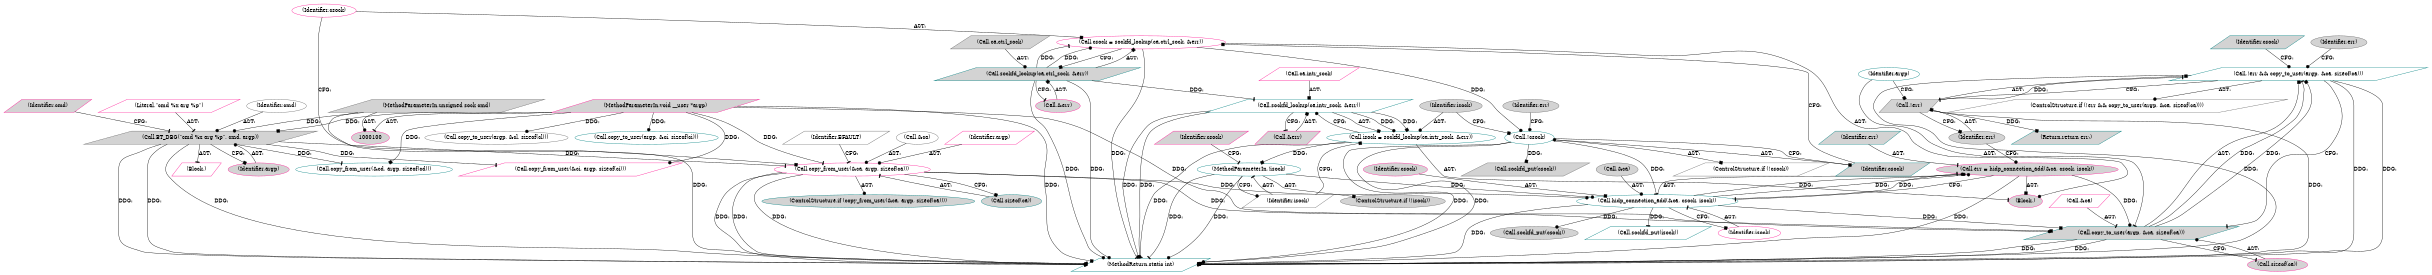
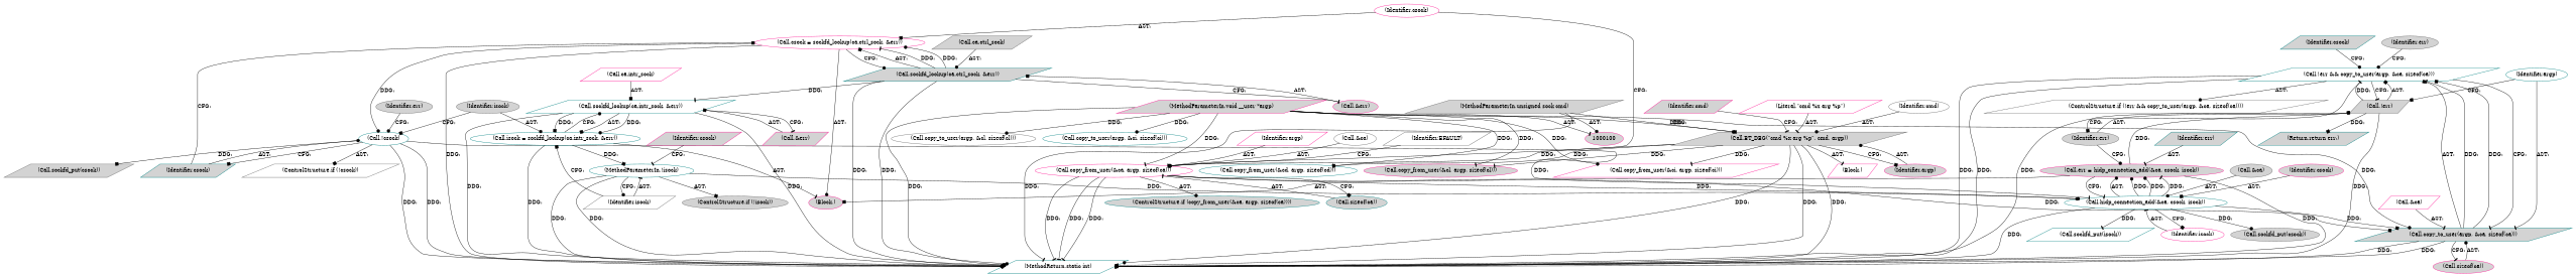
  digraph {
    node [color=deeppink fillcolor=lightgrey shape=ellipse style=filled]
    edge [arrowhead=tee]
    n1 [color=teal fillcolor=white label="(Call,!err && copy_to_user(argp, &ca, sizeof(ca)))" shape=parallelogram]
    n2 [color=gray40 label="(Call,!err)" shape=parallelogram]
    n3 [color=teal label="(Call,copy_to_user(argp, &ca, sizeof(ca)))" shape=parallelogram]
    n4 [color=gray40 fillcolor=white label="(ControlStructure,if (!err && copy_to_user(argp, &ca, sizeof(ca))))" shape=parallelogram]
    n5 [color=teal fillcolor=white label="(MethodReturn,static int)" shape=parallelogram]
    n6 [color=gray40 label="(Identifier,err)"]
    n7 [color=teal label="(Return,return err;)" shape=parallelogram]
    n8 [label="(Call,sizeof(ca))"]
    n9 [label="(Call,err = hidp_connection_add(&ca, csock, isock))"]
    n10 [color=teal fillcolor=white label="(Call,hidp_connection_add(&ca, csock, isock))"]
    n11 [label="(Block,)"]
    n12 [color=teal fillcolor=white label="(Call,sockfd_put(isock))" shape=parallelogram]
    n13 [fillcolor=white label="(Identifier,isock)"]
    n14 [color=gray40 label="(Call,sockfd_put(csock))"]
    n15 [fillcolor=white label="(Call,copy_from_user(&ca, argp, sizeof(ca)))"]
    n16 [color=teal label="(ControlStructure,if (copy_from_user(&ca, argp, sizeof(ca))))"]
    n17 [color=teal label="(Call,sizeof(ca))"]
    n18 [color=gray40 label="(Call,BT_DBG(\"cmd %x arg %p\", cmd, argp))" shape=parallelogram]
    n19 [color=teal fillcolor=white label="(Call,copy_from_user(&cd, argp, sizeof(cd)))"]
+   n20 [label="(Call,copy_from_user(&cl, argp, sizeof(cl)))"]
    n21 [fillcolor=white label="(Call,copy_from_user(&ci, argp, sizeof(ci)))" shape=parallelogram]
    n22 [fillcolor=white label="(Block,)" shape=parallelogram]
    n23 [label="(Identifier,argp)"]
    n24 [color=gray40 label="(MethodParameterIn,unsigned sock cmd)" shape=parallelogram]
    1000100
    n26 [label="(MethodParameterIn,void __user *argp)" shape=parallelogram]
    n27 [color=gray40 fillcolor=white label="(Call,copy_to_user(argp, &cl, sizeof(cl)))"]
    n28 [color=teal fillcolor=white label="(Call,copy_to_user(argp, &ci, sizeof(ci)))"]
    n29 [color=teal fillcolor=white label="(Call,!csock)"]
    n30 [color=gray40 label="(Call,sockfd_put(csock))" shape=parallelogram]
    n31 [color=teal label="(Identifier,csock)" shape=parallelogram]
    n32 [color=gray40 fillcolor=white label="(ControlStructure,if (!csock))" shape=parallelogram]
    n33 [fillcolor=white label="(Call,csock = sockfd_lookup(ca.ctrl_sock, &err))"]
    n34 [color=teal label="(Call,sockfd_lookup(ca.ctrl_sock, &err))" shape=parallelogram]
    n35 [color=teal fillcolor=white label="(Call,sockfd_lookup(ca.intr_sock, &err))" shape=parallelogram]
    n36 [label="(Call,&err)"]
    n37 [color=teal fillcolor=white label="(Call,isock = sockfd_lookup(ca.intr_sock, &err))"]
    n38 [label="(Call,&err)" shape=parallelogram]
    n39 [color=teal fillcolor=white label="(MethodParameterIn,!isock)"]
    n40 [color=gray40 fillcolor=white label="(Identifier,isock)" shape=parallelogram]
    n41 [color=gray40 label="(ControlStructure,if (!isock))"]
    n42 [color=teal label="(Identifier,csock)" shape=parallelogram]
    n43 [color=teal label="(Identifier,err)" shape=parallelogram]
    n44 [color=gray40 label="(Call,&ca)"]
    n45 [color=gray40 fillcolor=white label="(Identifier,cmd)"]
    n46 [fillcolor=white label="(Identifier,argp)" shape=parallelogram]
    n47 [label="(Identifier,csock)" shape=parallelogram]
    n48 [color=gray40 fillcolor=white label="(Call,&ca)"]
    n49 [fillcolor=white label="(Call,&ca)" shape=parallelogram]
    n50 [fillcolor=white label="(Identifier,csock)"]
    n51 [color=gray40 label="(Identifier,err)"]
    n52 [label="(Identifier,csock)"]
    n53 [color=teal fillcolor=white label="(Identifier,argp)"]
    n54 [color=gray40 label="(Call,ca.ctrl_sock)" shape=parallelogram]
    n55 [color=gray40 label="(Identifier,isock)"]
    n56 [label="(Identifier,cmd)" shape=parallelogram]
    n57 [color=gray40 label="(Identifier,err)"]
    n58 [fillcolor=white label="(Call,ca.intr_sock)" shape=parallelogram]
    n59 [fillcolor=white label="(Literal,\"cmd %x arg %p\")" shape=parallelogram]
    n60 [color=gray40 fillcolor=white label="(Identifier,EFAULT)" shape=parallelogram]
    n1 -> n2 [label="CFG: "]
    n1 -> n3 [label="CFG: "]
    n1 -> n4 [arrowhead=dot label="AST: "]
    n1 -> n5 [arrowhead=box label="DDG: "]
    n1 -> n5 [label="DDG: "]
    n1 -> n5 [arrowhead=box label="DDG: "]
    n2 -> n1 [arrowhead=box label="AST: "]
    n2 -> n1 [label="DDG: "]
    n2 -> n5 [label="DDG: "]
    n2 -> n6 [arrowhead=box label="CFG: "]
    n2 -> n7 [arrowhead=box label="DDG: "]
    n3 -> n1 [arrowhead=box label="AST: "]
    n3 -> n1 [label="DDG: "]
    n3 -> n1 [arrowhead=box label="DDG: "]
    n3 -> n5 [arrowhead=dot label="DDG: "]
    n3 -> n5 [arrowhead=box label="DDG: "]
    n3 -> n8 [label="CFG: "]
    n6 -> n2 [arrowhead=box label="AST: "]
    n6 -> n9 [arrowhead=dot label="CFG: "]
    n8 -> n3 [arrowhead=dot label="AST: "]
-   n9 -> n3 [arrowhead=dot label="DDG: "]
+   n9 -> n2 [arrowhead=dot label="DDG: "]
    n9 -> n5 [arrowhead=dot label="DDG: "]
    n9 -> n10 [label="CFG: "]
    n9 -> n11 [arrowhead=box label="AST: "]
    n10 -> n3 [arrowhead=box label="DDG: "]
    n10 -> n5 [arrowhead=box label="DDG: "]
    n10 -> n9 [arrowhead=dot label="AST: "]
    n10 -> n9 [arrowhead=dot label="DDG: "]
    n10 -> n9 [arrowhead=dot label="DDG: "]
    n10 -> n9 [label="DDG: "]
    n10 -> n12 [label="DDG: "]
    n10 -> n13 [arrowhead=box label="CFG: "]
    n10 -> n14 [arrowhead=dot label="DDG: "]
    n13 -> n10 [label="AST: "]
    n15 -> n3 [arrowhead=box label="DDG: "]
    n15 -> n5 [label="DDG: "]
    n15 -> n5 [label="DDG: "]
    n15 -> n5 [label="DDG: "]
    n15 -> n10 [arrowhead=dot label="DDG: "]
    n15 -> n16 [arrowhead=dot label="AST: "]
    n15 -> n17 [arrowhead=box label="CFG: "]
    n17 -> n15 [label="AST: "]
    n18 -> n5 [label="DDG: "]
    n18 -> n5 [arrowhead=dot label="DDG: "]
    n18 -> n5 [label="DDG: "]
    n18 -> n15 [label="DDG: "]
    n18 -> n19 [label="DDG: "]
+   n18 -> n20 [label="DDG: "]
    n18 -> n21 [label="DDG: "]
    n18 -> n22 [label="AST: "]
    n18 -> n23 [arrowhead=box label="CFG: "]
    n23 -> n18 [arrowhead=dot label="AST: "]
    n24 -> n5 [label="DDG: "]
    n24 -> n18 [arrowhead=dot label="DDG: "]
    n24 -> 1000100 [arrowhead=dot label="AST: "]
    n26 -> n3 [arrowhead=dot label="DDG: "]
    n26 -> n5 [arrowhead=box label="DDG: "]
    n26 -> n15 [label="DDG: "]
    n26 -> n18 [arrowhead=box label="DDG: "]
    n26 -> n19 [arrowhead=box label="DDG: "]
+   n26 -> n20 [label="DDG: "]
    n26 -> n21 [arrowhead=dot label="DDG: "]
    n26 -> 1000100 [label="AST: "]
    n26 -> n27 [arrowhead=dot label="DDG: "]
    n26 -> n28 [arrowhead=dot label="DDG: "]
    n29 -> n5 [arrowhead=dot label="DDG: "]
    n29 -> n5 [arrowhead=dot label="DDG: "]
    n29 -> n10 [label="DDG: "]
    n29 -> n30 [arrowhead=box label="DDG: "]
    n29 -> n31 [arrowhead=box label="CFG: "]
    n29 -> n32 [arrowhead=box label="AST: "]
    n31 -> n29 [arrowhead=dot label="AST: "]
    n31 -> n33 [arrowhead=box label="CFG: "]
    n33 -> n5 [label="DDG: "]
    n33 -> n11 [arrowhead=dot label="AST: "]
    n33 -> n29 [arrowhead=dot label="DDG: "]
-   n33 -> n34 [arrowhead=box label="CFG: "]
+   n33 -> n34 [arrowhead=dot label="CFG: "]
    n34 -> n5 [arrowhead=dot label="DDG: "]
    n34 -> n5 [arrowhead=dot label="DDG: "]
    n34 -> n33 [arrowhead=box label="AST: "]
    n34 -> n33 [label="DDG: "]
    n34 -> n33 [arrowhead=dot label="DDG: "]
    n34 -> n35 [label="DDG: "]
    n34 -> n36 [label="CFG: "]
    n35 -> n5 [arrowhead=dot label="DDG: "]
    n35 -> n5 [arrowhead=box label="DDG: "]
    n35 -> n37 [arrowhead=box label="AST: "]
    n35 -> n37 [arrowhead=dot label="DDG: "]
    n35 -> n37 [arrowhead=box label="DDG: "]
    n35 -> n38 [label="CFG: "]
    n36 -> n34 [arrowhead=box label="AST: "]
    n37 -> n5 [label="DDG: "]
    n37 -> n11 [label="AST: "]
    n37 -> n35 [arrowhead=dot label="CFG: "]
    n37 -> n39 [arrowhead=box label="DDG: "]
    n38 -> n35 [arrowhead=box label="AST: "]
    n39 -> n5 [arrowhead=dot label="DDG: "]
    n39 -> n5 [label="DDG: "]
    n39 -> n10 [arrowhead=dot label="DDG: "]
    n39 -> n40 [arrowhead=dot label="CFG: "]
    n39 -> n41 [arrowhead=box label="AST: "]
    n40 -> n37 [arrowhead=box label="CFG: "]
    n40 -> n39 [label="AST: "]
    n42 -> n1 [arrowhead=dot label="CFG: "]
    n43 -> n9 [label="AST: "]
    n44 -> n10 [arrowhead=dot label="AST: "]
    n45 -> n18 [arrowhead=dot label="AST: "]
    n46 -> n15 [arrowhead=dot label="AST: "]
    n47 -> n39 [label="CFG: "]
    n48 -> n15 [arrowhead=dot label="AST: "]
    n49 -> n3 [label="AST: "]
    n50 -> n15 [arrowhead=box label="CFG: "]
    n50 -> n33 [arrowhead=box label="AST: "]
    n51 -> n29 [arrowhead=dot label="CFG: "]
    n52 -> n10 [arrowhead=box label="AST: "]
    n53 -> n2 [arrowhead=box label="CFG: "]
    n53 -> n3 [label="AST: "]
    n54 -> n34 [arrowhead=dot label="AST: "]
    n55 -> n29 [arrowhead=box label="CFG: "]
    n55 -> n37 [arrowhead=dot label="AST: "]
    n56 -> n18 [label="CFG: "]
    n57 -> n1 [arrowhead=dot label="CFG: "]
    n58 -> n35 [arrowhead=box label="AST: "]
    n59 -> n18 [label="AST: "]
    n60 -> n15 [label="CFG: "]
  }
